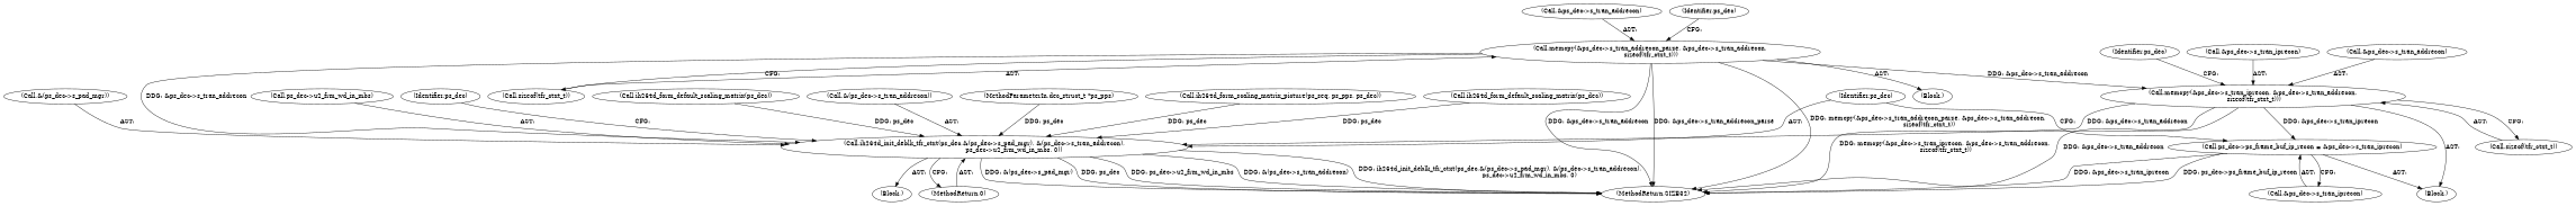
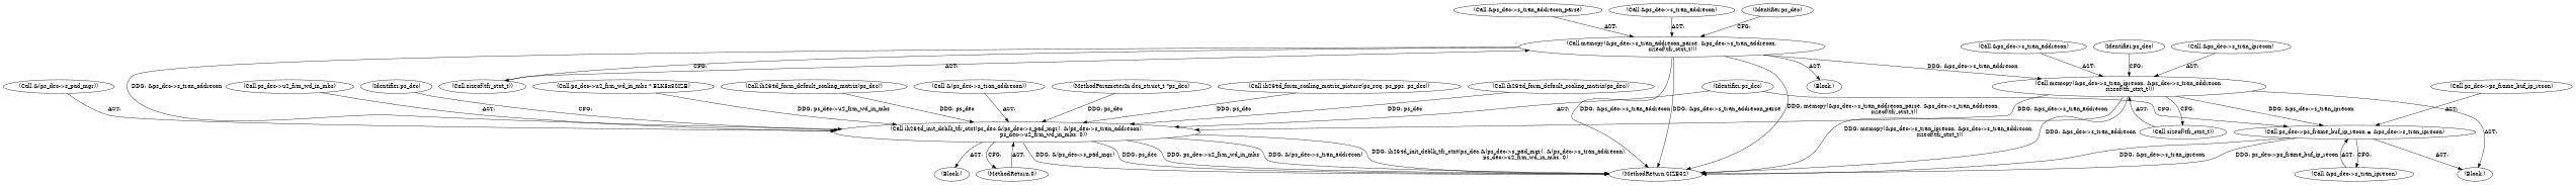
  digraph {
    n1 [label="(Call,memcpy(&ps_dec->s_tran_addrecon_parse, &ps_dec->s_tran_addrecon,\n sizeof(tfr_ctxt_t)))"]
    n2 [label="(Call,memcpy(&ps_dec->s_tran_iprecon, &ps_dec->s_tran_addrecon,\n sizeof(tfr_ctxt_t)))"]
    n3 [label="(Call,ih264d_init_deblk_tfr_ctxt(ps_dec,&(ps_dec->s_pad_mgr), &(ps_dec->s_tran_addrecon),\n                               ps_dec->u2_frm_wd_in_mbs, 0))"]
    n4 [label="(Call,sizeof(tfr_ctxt_t))"]
    n5 [label="(MethodReturn,SIZE32)"]
    n6 [label="(Block,)"]
    n7 [label="(Call,ps_dec->ps_frame_buf_ip_recon = &ps_dec->s_tran_iprecon)"]
    n8 [label="(Block,)"]
    n9 [label="(Call,sizeof(tfr_ctxt_t))"]
    n10 [label="(Block,)"]
    n11 [label="(MethodReturn,0)"]
    n12 [label="(Call,&ps_dec->s_tran_iprecon)"]
    n13 [label="(Call,&ps_dec->s_tran_iprecon)"]
    n14 [label="(Identifier,ps_dec)"]
+   n15 [label="(Call,&ps_dec->s_tran_addrecon_parse)"]
+   n16 [label="(Call,ps_dec->u2_frm_wd_in_mbs * BLK8x8SIZE)"]
    n17 [label="(Call,&ps_dec->s_tran_addrecon)"]
    n18 [label="(Call,ih264d_form_default_scaling_matrix(ps_dec))"]
    n19 [label="(Call,&(ps_dec->s_tran_addrecon))"]
-   n21 [label="(MethodParameterIn,dec_struct_t *ps_pps)"]
+   n20 [label="(Call,ps_dec->ps_frame_buf_ip_recon)"]
+   n21 [label="(MethodParameterIn,dec_struct_t *ps_dec)"]
    n22 [label="(Call,ih264d_form_scaling_matrix_picture(ps_seq, ps_pps, ps_dec))"]
    n23 [label="(Call,ih264d_form_default_scaling_matrix(ps_dec))"]
    n24 [label="(Call,&ps_dec->s_tran_addrecon)"]
    n25 [label="(Call,&(ps_dec->s_pad_mgr))"]
    n26 [label="(Identifier,ps_dec)"]
    n27 [label="(Identifier,ps_dec)"]
    n28 [label="(Identifier,ps_dec)"]
    n29 [label="(Call,ps_dec->u2_frm_wd_in_mbs)"]
    n1 -> n2 [label="DDG: &ps_dec->s_tran_addrecon"]
    n1 -> n3 [label="DDG: &ps_dec->s_tran_addrecon"]
    n1 -> n4 [label="CFG: "]
    n1 -> n5 [label="DDG: &ps_dec->s_tran_addrecon"]
    n1 -> n5 [label="DDG: &ps_dec->s_tran_addrecon_parse"]
    n1 -> n5 [label="DDG: memcpy(&ps_dec->s_tran_addrecon_parse, &ps_dec->s_tran_addrecon,\n sizeof(tfr_ctxt_t))"]
    n1 -> n6 [label="AST: "]
    n2 -> n3 [label="DDG: &ps_dec->s_tran_addrecon"]
    n2 -> n5 [label="DDG: memcpy(&ps_dec->s_tran_iprecon, &ps_dec->s_tran_addrecon,\n sizeof(tfr_ctxt_t))"]
    n2 -> n5 [label="DDG: &ps_dec->s_tran_addrecon"]
    n2 -> n7 [label="DDG: &ps_dec->s_tran_iprecon"]
    n2 -> n8 [label="AST: "]
    n2 -> n9 [label="CFG: "]
    n3 -> n5 [label="DDG: ps_dec->u2_frm_wd_in_mbs"]
    n3 -> n5 [label="DDG: &(ps_dec->s_tran_addrecon)"]
    n3 -> n5 [label="DDG: ih264d_init_deblk_tfr_ctxt(ps_dec,&(ps_dec->s_pad_mgr), &(ps_dec->s_tran_addrecon),\n                               ps_dec->u2_frm_wd_in_mbs, 0)"]
    n3 -> n5 [label="DDG: &(ps_dec->s_pad_mgr)"]
    n3 -> n5 [label="DDG: ps_dec"]
    n3 -> n10 [label="AST: "]
    n3 -> n11 [label="CFG: "]
    n4 -> n1 [label="AST: "]
    n7 -> n5 [label="DDG: &ps_dec->s_tran_iprecon"]
    n7 -> n5 [label="DDG: ps_dec->ps_frame_buf_ip_recon"]
    n7 -> n8 [label="AST: "]
    n7 -> n12 [label="CFG: "]
    n9 -> n2 [label="AST: "]
    n11 -> n3 [label="AST: "]
    n12 -> n7 [label="AST: "]
    n13 -> n2 [label="AST: "]
    n14 -> n3 [label="CFG: "]
+   n15 -> n1 [label="AST: "]
+   n16 -> n3 [label="DDG: ps_dec->u2_frm_wd_in_mbs"]
    n17 -> n1 [label="AST: "]
    n18 -> n3 [label="DDG: ps_dec"]
    n19 -> n3 [label="AST: "]
+   n20 -> n7 [label="AST: "]
    n21 -> n3 [label="DDG: ps_dec"]
    n22 -> n3 [label="DDG: ps_dec"]
    n23 -> n3 [label="DDG: ps_dec"]
    n24 -> n2 [label="AST: "]
    n25 -> n3 [label="AST: "]
    n26 -> n3 [label="AST: "]
    n26 -> n7 [label="CFG: "]
    n27 -> n1 [label="CFG: "]
    n28 -> n2 [label="CFG: "]
    n29 -> n3 [label="AST: "]
  }
